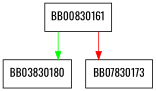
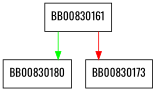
  digraph {
    fontname=Oswald
    splines=ortho
    node [fontname=Oswald shape=box]
    edge [fontname=Oswald]
    n1 [label=BB00830161]
-   BB00830180 [label=BB03830180]
-   BB00830173 [label=BB07830173]
+   BB00830180
+   BB00830173
    n1 -> BB00830180 [color=green]
    n1 -> BB00830173 [color=red]
  }
